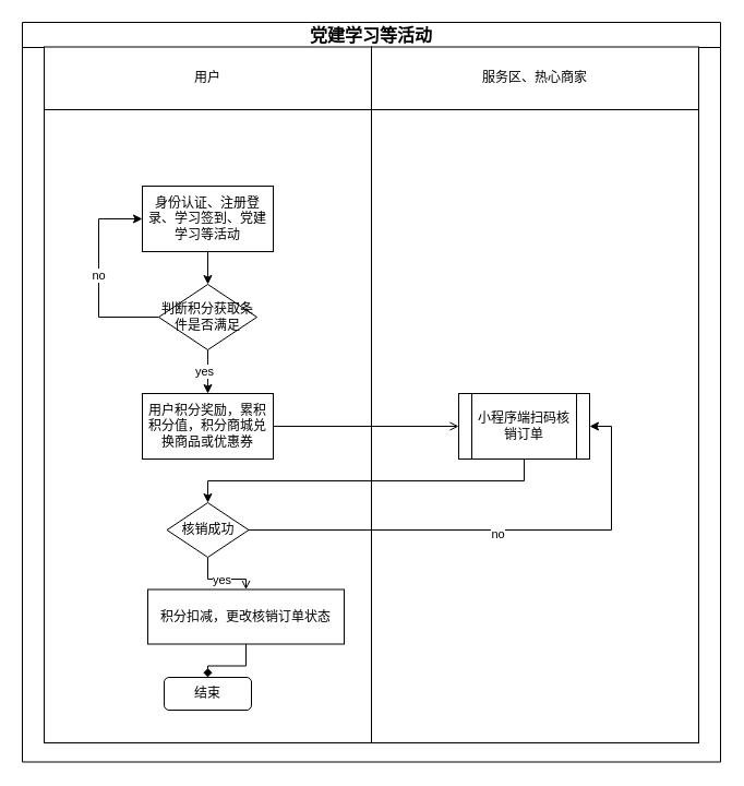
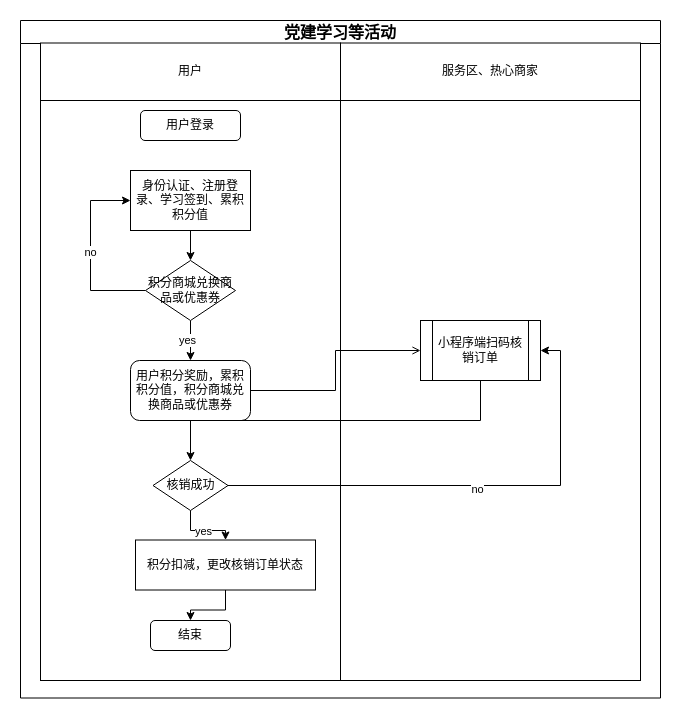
  <mxCell id="0" />
  <mxCell id="1" parent="0" />
  <mxCell id="2" value="&lt;font style=&quot;font-size: 16px;&quot;&gt;党建学习等活动&lt;/font&gt;" style="swimlane;whiteSpace=wrap;html=1;" vertex="1" parent="1"><mxGeometry x="20" y="20" width="640" height="677.5" as="geometry" /></mxCell>
  <mxCell id="3" value="用户" style="rounded=0;whiteSpace=wrap;html=1;" vertex="1" parent="2"><mxGeometry x="20" y="22.5" width="300" height="57.5" as="geometry" /></mxCell>
  <mxCell id="4" value="服务区、热心商家" style="rounded=0;whiteSpace=wrap;html=1;" vertex="1" parent="2"><mxGeometry x="320" y="22.5" width="300" height="57.5" as="geometry" /></mxCell>
  <mxCell id="5" value="" style="rounded=0;whiteSpace=wrap;html=1;" vertex="1" parent="2"><mxGeometry x="20" y="80" width="300" height="580" as="geometry" /></mxCell>
  <mxCell id="6" value="" style="rounded=0;whiteSpace=wrap;html=1;" vertex="1" parent="2"><mxGeometry x="320" y="80" width="300" height="580" as="geometry" /></mxCell>
+ <mxCell id="7" value="用户登录" style="rounded=1;whiteSpace=wrap;html=1;fontSize=12;glass=0;strokeWidth=1;shadow=0;" parent="2" vertex="1"><mxGeometry x="120" y="90" width="100" height="30" as="geometry" /></mxCell>
  <mxCell id="8" style="edgeStyle=orthogonalEdgeStyle;rounded=0;orthogonalLoop=1;jettySize=auto;html=1;exitX=0.5;exitY=1;exitDx=0;exitDy=0;entryX=0.5;entryY=0;entryDx=0;entryDy=0;" edge="1" parent="2" source="9" target="14"><mxGeometry relative="1" as="geometry" /></mxCell>
- <mxCell id="9" value="身份认证、注册登录、学习签到、党建学习等活动" style="rounded=0;whiteSpace=wrap;html=1;" vertex="1" parent="2"><mxGeometry x="110" y="150" width="120" height="60" as="geometry" /></mxCell>
+ <mxCell id="9" value="身份认证、注册登录、学习签到、累积积分值" style="rounded=0;whiteSpace=wrap;html=1;" vertex="1" parent="2"><mxGeometry x="110" y="150" width="120" height="60" as="geometry" /></mxCell>
  <mxCell id="10" style="edgeStyle=orthogonalEdgeStyle;rounded=0;orthogonalLoop=1;jettySize=auto;html=1;exitX=0.5;exitY=1;exitDx=0;exitDy=0;entryX=0.5;entryY=0;entryDx=0;entryDy=0;" edge="1" parent="2" source="14" target="16"><mxGeometry relative="1" as="geometry"><mxPoint x="170" y="370" as="targetPoint" /></mxGeometry></mxCell>
  <mxCell id="11" value="yes" style="edgeLabel;html=1;align=center;verticalAlign=middle;resizable=0;points=[];" vertex="1" connectable="0" parent="10"><mxGeometry x="-0.05" y="-4" relative="1" as="geometry"><mxPoint as="offset" /></mxGeometry></mxCell>
  <mxCell id="12" style="edgeStyle=orthogonalEdgeStyle;rounded=0;orthogonalLoop=1;jettySize=auto;html=1;exitX=0;exitY=0.5;exitDx=0;exitDy=0;entryX=0;entryY=0.5;entryDx=0;entryDy=0;" edge="1" parent="2" source="14" target="9"><mxGeometry relative="1" as="geometry"><Array as="points"><mxPoint x="70" y="270" /><mxPoint x="70" y="180" /></Array></mxGeometry></mxCell>
  <mxCell id="13" value="no" style="edgeLabel;html=1;align=center;verticalAlign=middle;resizable=0;points=[];" vertex="1" connectable="0" parent="12"><mxGeometry x="0.02" y="1" relative="1" as="geometry"><mxPoint as="offset" /></mxGeometry></mxCell>
- <mxCell id="14" value="判断积分获取条件是否满足" style="rhombus;whiteSpace=wrap;html=1;" vertex="1" parent="2"><mxGeometry x="125" y="240" width="90" height="60" as="geometry" /></mxCell>
+ <mxCell id="14" value="积分商城兑换商品或优惠券" style="rhombus;whiteSpace=wrap;html=1;" vertex="1" parent="2"><mxGeometry x="125" y="240" width="90" height="60" as="geometry" /></mxCell>
  <mxCell id="15" value="" style="edgeStyle=orthogonalEdgeStyle;rounded=0;orthogonalLoop=1;jettySize=auto;html=1;entryX=0;entryY=0.5;entryDx=0;entryDy=0;endArrow=open;" edge="1" parent="2" source="16" target="18"><mxGeometry relative="1" as="geometry" /></mxCell>
- <mxCell id="16" value="用户积分奖励，累积积分值，积分商城兑换商品或优惠券" style="rounded=0;whiteSpace=wrap;html=1;" vertex="1" parent="2"><mxGeometry x="110" y="340" width="120" height="60" as="geometry" /></mxCell>
+ <mxCell id="16" value="用户积分奖励，累积积分值，积分商城兑换商品或优惠券" style="whiteSpace=wrap;html=1;rounded=1;" vertex="1" parent="2"><mxGeometry x="110" y="340" width="120" height="60" as="geometry" /></mxCell>
  <mxCell id="17" value="" style="edgeStyle=orthogonalEdgeStyle;rounded=0;orthogonalLoop=1;jettySize=auto;html=1;exitX=0.5;exitY=1;exitDx=0;exitDy=0;entryX=0.5;entryY=0;entryDx=0;entryDy=0;" edge="1" parent="2" source="18" target="21"><mxGeometry relative="1" as="geometry"><mxPoint x="170.0" y="485" as="targetPoint" /></mxGeometry></mxCell>
- <mxCell id="18" value="小程序端扫码核销订单" style="shape=process;whiteSpace=wrap;html=1;backgroundOutline=1;" vertex="1" parent="2"><mxGeometry x="400" y="340" width="120" height="60" as="geometry" /></mxCell>
+ <mxCell id="18" value="小程序端扫码核销订单" style="shape=process;whiteSpace=wrap;html=1;backgroundOutline=1;" vertex="1" parent="2"><mxGeometry x="400" y="300" width="120" height="60" as="geometry" /></mxCell>
  <mxCell id="19" style="edgeStyle=orthogonalEdgeStyle;rounded=0;orthogonalLoop=1;jettySize=auto;html=1;exitX=1;exitY=0.5;exitDx=0;exitDy=0;entryX=1;entryY=0.5;entryDx=0;entryDy=0;" edge="1" parent="2" source="21" target="18"><mxGeometry relative="1" as="geometry" /></mxCell>
  <mxCell id="20" value="no" style="edgeLabel;html=1;align=center;verticalAlign=middle;resizable=0;points=[];" vertex="1" connectable="0" parent="19"><mxGeometry x="0.02" y="-3" relative="1" as="geometry"><mxPoint as="offset" /></mxGeometry></mxCell>
  <mxCell id="21" value="核销成功" style="rhombus;whiteSpace=wrap;html=1;" vertex="1" parent="2"><mxGeometry x="132.5" y="440" width="75" height="50" as="geometry" /></mxCell>
  <mxCell id="22" value="结束" style="rounded=1;whiteSpace=wrap;html=1;" vertex="1" parent="2"><mxGeometry x="130" y="600" width="80" height="30" as="geometry" /></mxCell>
- <mxCell id="23" style="edgeStyle=orthogonalEdgeStyle;rounded=0;orthogonalLoop=1;jettySize=auto;html=1;exitX=0.5;exitY=1;exitDx=0;exitDy=0;entryX=0.5;entryY=0;entryDx=0;entryDy=0;endArrow=open;" edge="1" parent="2" source="21" target="26"><mxGeometry relative="1" as="geometry" /></mxCell>
+ <mxCell id="23" style="edgeStyle=orthogonalEdgeStyle;rounded=0;orthogonalLoop=1;jettySize=auto;html=1;exitX=0.5;exitY=1;exitDx=0;exitDy=0;entryX=0.5;entryY=0;entryDx=0;entryDy=0;" edge="1" parent="2" source="21" target="26"><mxGeometry relative="1" as="geometry" /></mxCell>
  <mxCell id="24" value="yes" style="edgeLabel;html=1;align=center;verticalAlign=middle;resizable=0;points=[];" vertex="1" connectable="0" parent="23"><mxGeometry x="-0.002" relative="1" as="geometry"><mxPoint as="offset" /></mxGeometry></mxCell>
- <mxCell id="25" style="edgeStyle=orthogonalEdgeStyle;rounded=0;orthogonalLoop=1;jettySize=auto;html=1;exitX=0.5;exitY=1;exitDx=0;exitDy=0;entryX=0.5;entryY=0;entryDx=0;entryDy=0;endArrow=diamond;" edge="1" parent="2" source="26" target="22"><mxGeometry relative="1" as="geometry" /></mxCell>
+ <mxCell id="25" style="edgeStyle=orthogonalEdgeStyle;rounded=0;orthogonalLoop=1;jettySize=auto;html=1;exitX=0.5;exitY=1;exitDx=0;exitDy=0;entryX=0.5;entryY=0;entryDx=0;entryDy=0;" edge="1" parent="2" source="26" target="22"><mxGeometry relative="1" as="geometry" /></mxCell>
  <mxCell id="26" value="积分扣减，更改核销订单状态" style="rounded=0;whiteSpace=wrap;html=1;" vertex="1" parent="2"><mxGeometry x="115" y="519.5" width="180" height="50" as="geometry" /></mxCell>
